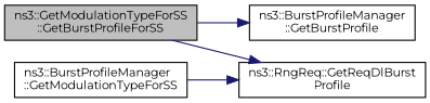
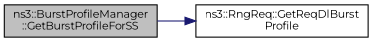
  digraph {
    fontname=Montserrat
    rankdir=LR
    node [color=black fillcolor=white fontname=Montserrat fontsize=10 shape=record style=filled]
    edge [color=midnightblue fontname=Montserrat fontsize=10 labelfontname=Helvetica labelfontsize=10 style=solid]
-   n1 [fillcolor=grey75 fontcolor=black height=0.2 label="ns3::GetModulationTypeForSS\l::GetBurstProfileForSS" width=0.4]
-   n2 [height=0.2 label="ns3::BurstProfileManager\l::GetBurstProfile" width=0.4]
+   n1 [fillcolor=grey75 fontcolor=black height=0.2 label="ns3::BurstProfileManager\l::GetBurstProfileForSS" width=0.4]
    n3 [height=0.2 label="ns3::RngReq::GetReqDlBurst\lProfile" width=0.4]
-   n4 [height=0.2 label="ns3::BurstProfileManager\l::GetModulationTypeForSS" width=0.4]
-   n1 -> n2
    n1 -> n3
-   n4 -> n3
  }
